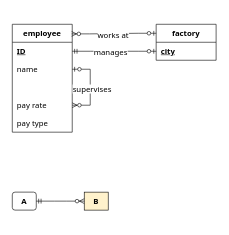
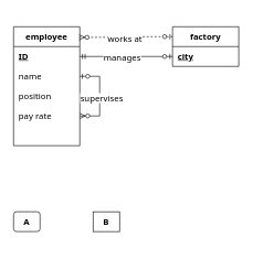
  <mxCell id="0" />
  <mxCell id="1" parent="0" />
  <mxCell id="2" value="" style="rounded=0;whiteSpace=wrap;html=1;fontFamily=Noto Sans;fontSource=https%3A%2F%2Ffonts.googleapis.com%2Fcss%3Ffamily%3DNoto%2BSans;strokeColor=none;fillColor=none;fontColor=default;fontSize=13;" parent="1" vertex="1"><mxGeometry x="50" y="220" width="30" height="20" as="geometry" /></mxCell>
  <mxCell id="3" value="employee" style="shape=table;startSize=30;container=1;collapsible=0;childLayout=tableLayout;fixedRows=1;rowLines=0;fontStyle=1;align=center;pointerEvents=1;fontColor=default;strokeColor=default;fillColor=default;fontFamily=Noto Sans;fontSource=https%3A%2F%2Ffonts.googleapis.com%2Fcss%3Ffamily%3DNoto%2BSans;fontSize=13;" parent="1" vertex="1"><mxGeometry x="20" y="40" width="100" height="180" as="geometry" /></mxCell>
  <mxCell id="4" value="" style="shape=partialRectangle;html=1;whiteSpace=wrap;collapsible=0;dropTarget=0;pointerEvents=1;fillColor=none;top=0;left=0;bottom=0;right=0;points=[[0,0.5],[1,0.5]];portConstraint=eastwest;fontColor=default;strokeColor=default;fontFamily=Noto Sans;fontSource=https%3A%2F%2Ffonts.googleapis.com%2Fcss%3Ffamily%3DNoto%2BSans;fontSize=13;" parent="3" vertex="1"><mxGeometry y="30" width="100" height="30" as="geometry" /></mxCell>
  <mxCell id="5" value="&lt;b style=&quot;font-size: 13px;&quot;&gt;&lt;u style=&quot;font-size: 13px;&quot;&gt;ID&lt;/u&gt;&lt;/b&gt;" style="shape=partialRectangle;html=1;whiteSpace=wrap;connectable=0;fillColor=none;top=0;left=0;bottom=0;right=0;align=left;spacingLeft=6;overflow=hidden;pointerEvents=1;fontColor=default;strokeColor=default;fontFamily=Noto Sans;fontSource=https%3A%2F%2Ffonts.googleapis.com%2Fcss%3Ffamily%3DNoto%2BSans;fontSize=13;" parent="4" vertex="1"><mxGeometry width="100" height="30" as="geometry"><mxRectangle width="100" height="30" as="alternateBounds" /></mxGeometry></mxCell>
  <mxCell id="6" value="" style="shape=partialRectangle;html=1;whiteSpace=wrap;collapsible=0;dropTarget=0;pointerEvents=1;fillColor=none;top=0;left=0;bottom=0;right=0;points=[[0,0.5],[1,0.5]];portConstraint=eastwest;fontColor=default;strokeColor=default;fontFamily=Noto Sans;fontSource=https%3A%2F%2Ffonts.googleapis.com%2Fcss%3Ffamily%3DNoto%2BSans;fontSize=13;" parent="3" vertex="1"><mxGeometry y="60" width="100" height="30" as="geometry" /></mxCell>
  <mxCell id="7" value="name" style="shape=partialRectangle;html=1;whiteSpace=wrap;connectable=0;fillColor=none;top=0;left=0;bottom=0;right=0;align=left;spacingLeft=6;overflow=hidden;pointerEvents=1;fontColor=default;strokeColor=default;fontFamily=Noto Sans;fontSource=https%3A%2F%2Ffonts.googleapis.com%2Fcss%3Ffamily%3DNoto%2BSans;fontSize=13;" parent="6" vertex="1"><mxGeometry width="100" height="30" as="geometry"><mxRectangle width="100" height="30" as="alternateBounds" /></mxGeometry></mxCell>
  <mxCell id="8" style="shape=partialRectangle;html=1;whiteSpace=wrap;collapsible=0;dropTarget=0;pointerEvents=1;fillColor=none;top=0;left=0;bottom=0;right=0;points=[[0,0.5],[1,0.5]];portConstraint=eastwest;fontColor=default;strokeColor=default;fontFamily=Noto Sans;fontSource=https%3A%2F%2Ffonts.googleapis.com%2Fcss%3Ffamily%3DNoto%2BSans;fontSize=13;" parent="3" vertex="1"><mxGeometry y="90" width="100" height="30" as="geometry" /></mxCell>
+ <mxCell id="9" value="position" style="shape=partialRectangle;html=1;whiteSpace=wrap;connectable=0;fillColor=none;top=0;left=0;bottom=0;right=0;align=left;spacingLeft=6;overflow=hidden;pointerEvents=1;fontColor=default;strokeColor=default;fontFamily=Noto Sans;fontSource=https%3A%2F%2Ffonts.googleapis.com%2Fcss%3Ffamily%3DNoto%2BSans;fontSize=13;" parent="8" vertex="1"><mxGeometry width="100" height="30" as="geometry"><mxRectangle width="100" height="30" as="alternateBounds" /></mxGeometry></mxCell>
  <mxCell id="10" style="shape=partialRectangle;html=1;whiteSpace=wrap;collapsible=0;dropTarget=0;pointerEvents=1;fillColor=none;top=0;left=0;bottom=0;right=0;points=[[0,0.5],[1,0.5]];portConstraint=eastwest;fontColor=default;strokeColor=default;fontFamily=Noto Sans;fontSource=https%3A%2F%2Ffonts.googleapis.com%2Fcss%3Ffamily%3DNoto%2BSans;fontSize=13;" parent="3" vertex="1"><mxGeometry y="120" width="100" height="30" as="geometry" /></mxCell>
  <mxCell id="11" value="pay rate" style="shape=partialRectangle;html=1;whiteSpace=wrap;connectable=0;fillColor=none;top=0;left=0;bottom=0;right=0;align=left;spacingLeft=6;overflow=hidden;pointerEvents=1;fontColor=default;strokeColor=default;fontFamily=Noto Sans;fontSource=https%3A%2F%2Ffonts.googleapis.com%2Fcss%3Ffamily%3DNoto%2BSans;fontSize=13;" parent="10" vertex="1"><mxGeometry width="100" height="30" as="geometry"><mxRectangle width="100" height="30" as="alternateBounds" /></mxGeometry></mxCell>
  <mxCell id="12" style="shape=partialRectangle;html=1;whiteSpace=wrap;collapsible=0;dropTarget=0;pointerEvents=1;fillColor=none;top=0;left=0;bottom=0;right=0;points=[[0,0.5],[1,0.5]];portConstraint=eastwest;fontColor=default;strokeColor=default;fontFamily=Noto Sans;fontSource=https%3A%2F%2Ffonts.googleapis.com%2Fcss%3Ffamily%3DNoto%2BSans;fontSize=13;" parent="3" vertex="1"><mxGeometry y="150" width="100" height="30" as="geometry" /></mxCell>
- <mxCell id="13" value="pay type" style="shape=partialRectangle;html=1;whiteSpace=wrap;connectable=0;fillColor=none;top=0;left=0;bottom=0;right=0;align=left;spacingLeft=6;overflow=hidden;pointerEvents=1;fontColor=default;strokeColor=default;fontFamily=Noto Sans;fontSource=https%3A%2F%2Ffonts.googleapis.com%2Fcss%3Ffamily%3DNoto%2BSans;fontSize=13;" parent="12" vertex="1"><mxGeometry width="100" height="30" as="geometry"><mxRectangle width="100" height="30" as="alternateBounds" /></mxGeometry></mxCell>
  <mxCell id="14" value="" style="edgeStyle=entityRelationEdgeStyle;fontSize=13;html=1;endArrow=ERzeroToMany;startArrow=ERzeroToOne;rounded=0;labelBackgroundColor=default;fontColor=default;strokeColor=default;orthogonalLoop=0;snapToPoint=0;entryX=1;entryY=0.5;entryDx=0;entryDy=0;fontFamily=Noto Sans;fontSource=https%3A%2F%2Ffonts.googleapis.com%2Fcss%3Ffamily%3DNoto%2BSans;" parent="3" source="6" target="10" edge="1"><mxGeometry width="100" height="100" relative="1" as="geometry"><mxPoint x="230" y="109" as="sourcePoint" /><mxPoint x="321" y="198.98" as="targetPoint" /></mxGeometry></mxCell>
  <mxCell id="15" value="supervises" style="edgeLabel;html=1;align=center;verticalAlign=middle;resizable=0;points=[];fontColor=default;fontFamily=Noto Sans;fontSource=https%3A%2F%2Ffonts.googleapis.com%2Fcss%3Ffamily%3DNoto%2BSans;fontSize=13;" parent="14" vertex="1" connectable="0"><mxGeometry x="0.031" y="2" relative="1" as="geometry"><mxPoint as="offset" /></mxGeometry></mxCell>
  <mxCell id="16" value="factory" style="shape=table;startSize=30;container=1;collapsible=0;childLayout=tableLayout;fixedRows=1;rowLines=0;fontStyle=1;align=center;pointerEvents=1;fontColor=default;strokeColor=default;fillColor=default;fontFamily=Noto Sans;fontSource=https%3A%2F%2Ffonts.googleapis.com%2Fcss%3Ffamily%3DNoto%2BSans;fontSize=13;" parent="1" vertex="1"><mxGeometry x="260" y="40" width="100" height="60" as="geometry" /></mxCell>
  <mxCell id="17" value="" style="shape=partialRectangle;html=1;whiteSpace=wrap;collapsible=0;dropTarget=0;pointerEvents=1;fillColor=none;top=0;left=0;bottom=0;right=0;points=[[0,0.5],[1,0.5]];portConstraint=eastwest;fontColor=default;strokeColor=default;fontFamily=Noto Sans;fontSource=https%3A%2F%2Ffonts.googleapis.com%2Fcss%3Ffamily%3DNoto%2BSans;fontSize=13;" parent="16" vertex="1"><mxGeometry y="30" width="100" height="30" as="geometry" /></mxCell>
  <mxCell id="18" value="&lt;b style=&quot;font-size: 13px;&quot;&gt;&lt;u style=&quot;font-size: 13px;&quot;&gt;city&lt;/u&gt;&lt;/b&gt;" style="shape=partialRectangle;html=1;whiteSpace=wrap;connectable=0;fillColor=none;top=0;left=0;bottom=0;right=0;align=left;spacingLeft=6;overflow=hidden;pointerEvents=1;fontColor=default;strokeColor=default;fontFamily=Noto Sans;fontSource=https%3A%2F%2Ffonts.googleapis.com%2Fcss%3Ffamily%3DNoto%2BSans;fontSize=13;" parent="17" vertex="1"><mxGeometry width="100" height="30" as="geometry"><mxRectangle width="100" height="30" as="alternateBounds" /></mxGeometry></mxCell>
- <mxCell id="19" value="" style="edgeStyle=entityRelationEdgeStyle;fontSize=13;html=1;endArrow=ERzeroToMany;startArrow=ERzeroToOne;rounded=0;labelBackgroundColor=default;fontColor=default;strokeColor=default;exitX=0;exitY=0.25;exitDx=0;exitDy=0;entryX=0.99;entryY=0.089;entryDx=0;entryDy=0;entryPerimeter=0;fontFamily=Noto Sans;fontSource=https%3A%2F%2Ffonts.googleapis.com%2Fcss%3Ffamily%3DNoto%2BSans;" parent="1" source="16" target="3" edge="1"><mxGeometry width="100" height="100" relative="1" as="geometry"><mxPoint x="230" y="100" as="sourcePoint" /><mxPoint x="210" y="40" as="targetPoint" /></mxGeometry></mxCell>
+ <mxCell id="19" value="" style="edgeStyle=entityRelationEdgeStyle;fontSize=13;html=1;endArrow=ERzeroToMany;startArrow=ERzeroToOne;rounded=0;labelBackgroundColor=default;fontColor=default;strokeColor=default;exitX=0;exitY=0.25;exitDx=0;exitDy=0;entryX=0.99;entryY=0.089;entryDx=0;entryDy=0;entryPerimeter=0;fontFamily=Noto Sans;fontSource=https%3A%2F%2Ffonts.googleapis.com%2Fcss%3Ffamily%3DNoto%2BSans;dashed=1;" parent="1" source="16" target="3" edge="1"><mxGeometry width="100" height="100" relative="1" as="geometry"><mxPoint x="230" y="100" as="sourcePoint" /><mxPoint x="210" y="40" as="targetPoint" /></mxGeometry></mxCell>
  <mxCell id="20" value="works at" style="edgeLabel;html=1;align=center;verticalAlign=middle;resizable=0;points=[];fontColor=default;fontFamily=Noto Sans;fontSource=https%3A%2F%2Ffonts.googleapis.com%2Fcss%3Ffamily%3DNoto%2BSans;fontSize=13;" parent="19" vertex="1" connectable="0"><mxGeometry x="0.031" y="2" relative="1" as="geometry"><mxPoint as="offset" /></mxGeometry></mxCell>
  <mxCell id="21" value="" style="edgeStyle=entityRelationEdgeStyle;fontSize=13;html=1;endArrow=ERzeroToOne;startArrow=ERmandOne;rounded=0;labelBackgroundColor=default;fontColor=default;strokeColor=default;exitX=1;exitY=0.5;exitDx=0;exitDy=0;entryX=0;entryY=0.5;entryDx=0;entryDy=0;fontFamily=Noto Sans;fontSource=https%3A%2F%2Ffonts.googleapis.com%2Fcss%3Ffamily%3DNoto%2BSans;" parent="1" source="4" target="17" edge="1"><mxGeometry width="100" height="100" relative="1" as="geometry"><mxPoint x="230" y="250" as="sourcePoint" /><mxPoint x="330" y="150" as="targetPoint" /></mxGeometry></mxCell>
  <mxCell id="22" value="manages" style="edgeLabel;html=1;align=center;verticalAlign=middle;resizable=0;points=[];fontColor=default;fontFamily=Noto Sans;fontSource=https%3A%2F%2Ffonts.googleapis.com%2Fcss%3Ffamily%3DNoto%2BSans;fontSize=13;" parent="21" vertex="1" connectable="0"><mxGeometry x="-0.1" relative="1" as="geometry"><mxPoint as="offset" /></mxGeometry></mxCell>
  <mxCell id="23" value="" style="rounded=0;whiteSpace=wrap;html=1;fontFamily=Noto Sans;fontSource=https%3A%2F%2Ffonts.googleapis.com%2Fcss%3Ffamily%3DNoto%2BSans;strokeColor=none;fillColor=none;fontColor=default;fontSize=13;" vertex="1" parent="1"><mxGeometry x="50" y="20" width="30" height="20" as="geometry" /></mxCell>
  <mxCell id="24" value="&lt;b style=&quot;font-size: 13px;&quot;&gt;A&lt;/b&gt;" style="whiteSpace=wrap;html=1;fontFamily=Noto Sans;fontSource=https%3A%2F%2Ffonts.googleapis.com%2Fcss%3Ffamily%3DNoto%2BSans;fontSize=13;rounded=1;" vertex="1" parent="1"><mxGeometry x="20" y="320" width="40" height="30" as="geometry" /></mxCell>
- <mxCell id="25" value="&lt;b style=&quot;font-size: 13px;&quot;&gt;B&lt;/b&gt;" style="rounded=0;whiteSpace=wrap;html=1;fontFamily=Noto Sans;fontSource=https%3A%2F%2Ffonts.googleapis.com%2Fcss%3Ffamily%3DNoto%2BSans;fontSize=13;fillColor=#fff2cc;" vertex="1" parent="1"><mxGeometry x="140" y="320" width="40" height="30" as="geometry" /></mxCell>
- <mxCell id="26" value="" style="edgeStyle=entityRelationEdgeStyle;fontSize=13;html=1;endArrow=ERzeroToMany;startArrow=ERmandOne;rounded=0;exitX=1;exitY=0.5;exitDx=0;exitDy=0;entryX=0;entryY=0.5;entryDx=0;entryDy=0;fontFamily=Noto Sans;fontSource=https%3A%2F%2Ffonts.googleapis.com%2Fcss%3Ffamily%3DNoto%2BSans;" edge="1" parent="1" source="24" target="25"><mxGeometry width="100" height="100" relative="1" as="geometry"><mxPoint x="310" y="310" as="sourcePoint" /><mxPoint x="410" y="210" as="targetPoint" /></mxGeometry></mxCell>
+ <mxCell id="25" value="&lt;b style=&quot;font-size: 13px;&quot;&gt;B&lt;/b&gt;" style="rounded=0;whiteSpace=wrap;html=1;fontFamily=Noto Sans;fontSource=https%3A%2F%2Ffonts.googleapis.com%2Fcss%3Ffamily%3DNoto%2BSans;fontSize=13;" vertex="1" parent="1"><mxGeometry x="140" y="320" width="40" height="30" as="geometry" /></mxCell>
  <mxCell id="27" value="" style="rounded=0;whiteSpace=wrap;html=1;fontFamily=Noto Sans;fontSource=https%3A%2F%2Ffonts.googleapis.com%2Fcss%3Ffamily%3DNoto%2BSans;strokeColor=none;fillColor=none;fontColor=default;fontSize=13;" vertex="1" parent="1"><mxGeometry x="25" y="300" width="30" height="20" as="geometry" /></mxCell>
  <mxCell id="28" value="" style="rounded=0;whiteSpace=wrap;html=1;fontFamily=Noto Sans;fontSource=https%3A%2F%2Ffonts.googleapis.com%2Fcss%3Ffamily%3DNoto%2BSans;strokeColor=none;fillColor=none;fontColor=default;fontSize=13;" vertex="1" parent="1"><mxGeometry x="25" y="350" width="30" height="20" as="geometry" /></mxCell>
